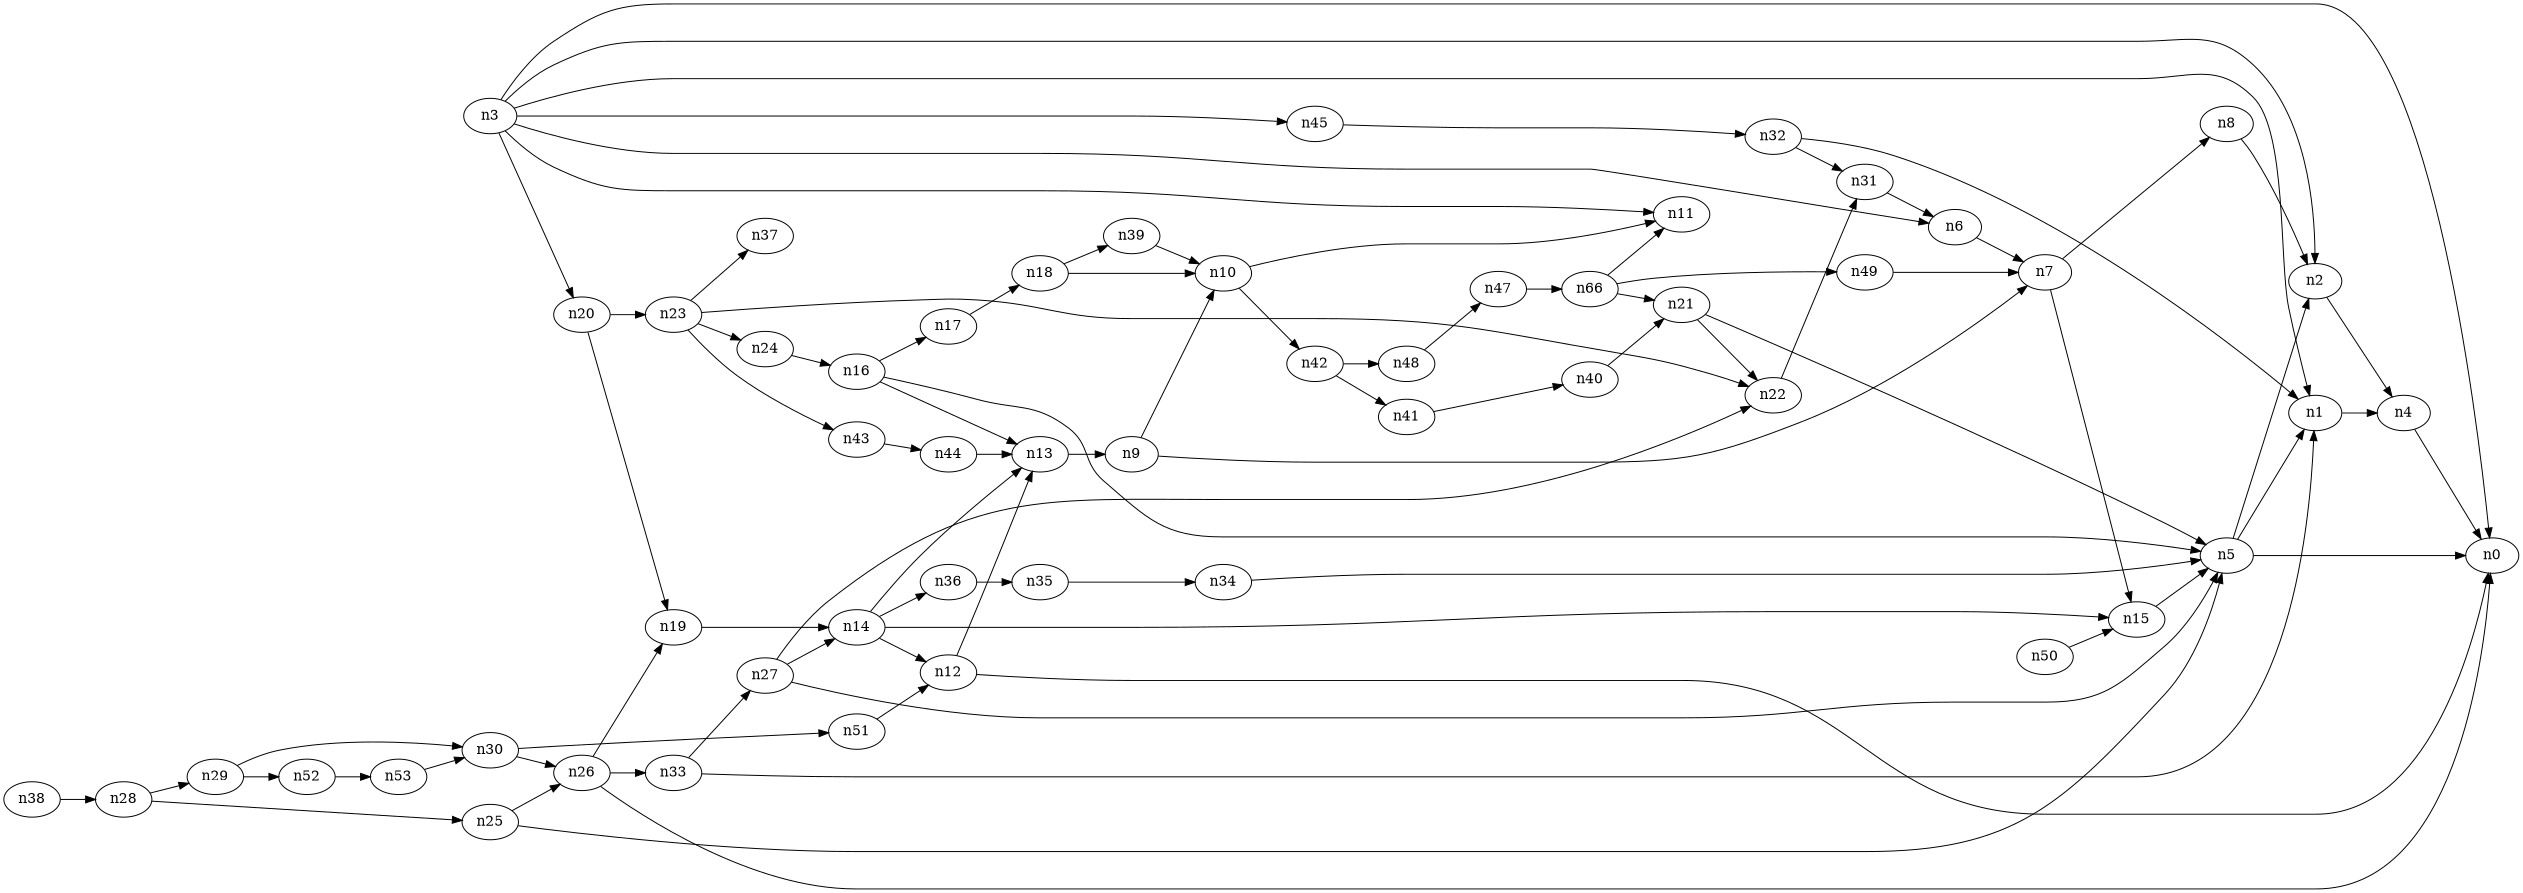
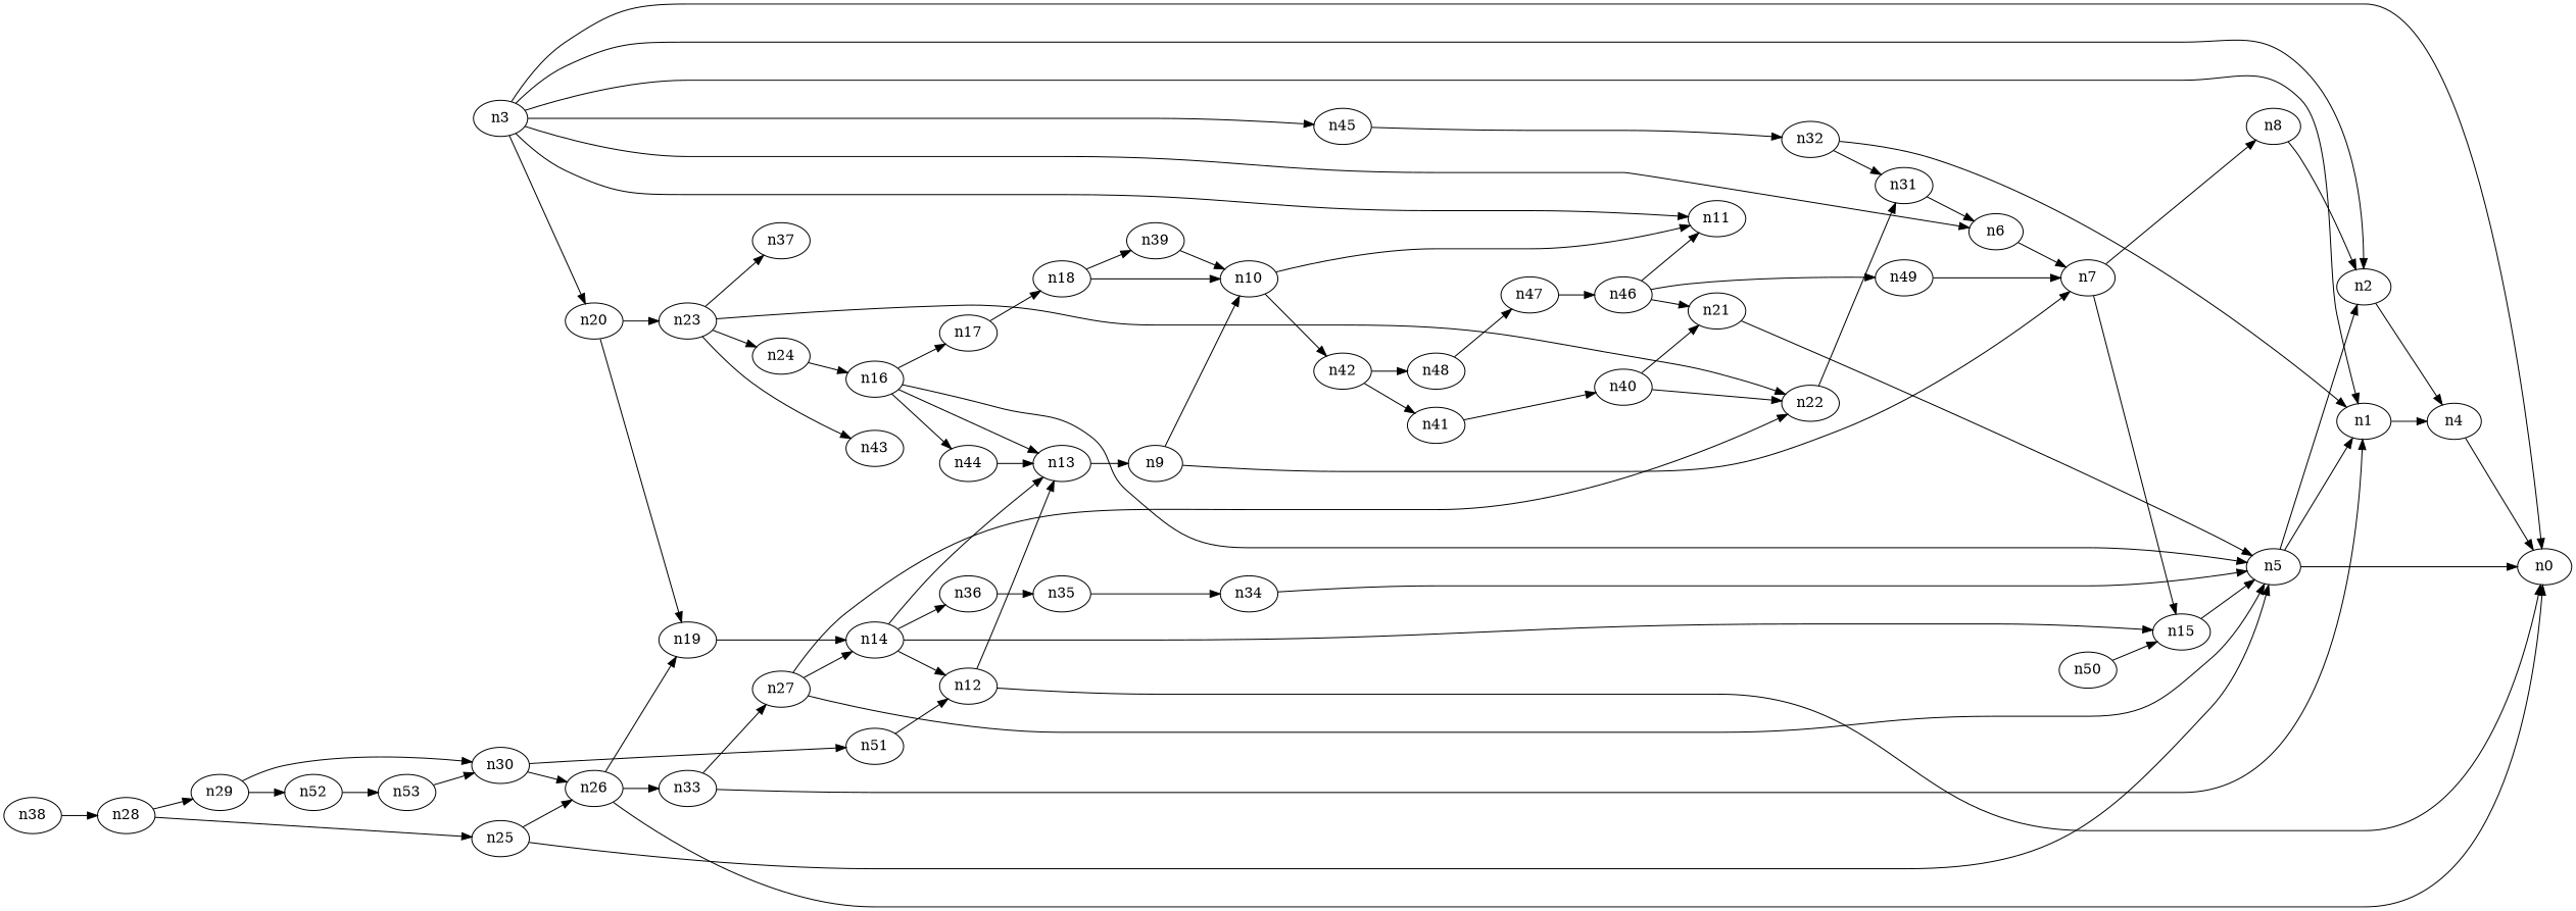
  digraph {
    rankdir=LR
    n1
    n4
    n0
    n2
    n3
    n6
    n11
    n20
    n45
    n7
    n19
    n23
    n32
    n8
    n15
    n21
    n5
    n22
    n14
    n24
    n37
    n43
    n31
    n9
    n10
    n42
    n41
    n48
    n40
    n47
    n12
    n13
    n36
    n35
    n34
    n16
    n17
    n18
    n39
    n44
    n38
    n28
    n25
    n26
    n33
    n27
    n29
    n30
    n52
    n51
    n53
-   n46 [label=n66]
+   n46
    n49
    n50
    n1 -> n4
    n4 -> n0
    n2 -> n4
    n3 -> n1
    n3 -> n0
    n3 -> n2
    n3 -> n6
    n3 -> n11
    n3 -> n20
    n3 -> n45
    n6 -> n7
    n20 -> n19
    n20 -> n23
    n45 -> n32
    n7 -> n8
    n7 -> n15
    n19 -> n14
    n23 -> n22
    n23 -> n24
    n23 -> n37
    n23 -> n43
    n32 -> n1
    n32 -> n31
    n8 -> n2
    n15 -> n5
    n21 -> n5
-   n21 -> n22
+   n40 -> n22
    n5 -> n1
    n5 -> n0
    n5 -> n2
    n22 -> n31
    n14 -> n15
    n14 -> n12
    n14 -> n13
    n14 -> n36
    n24 -> n16
-   n43 -> n44
+   n16 -> n44
    n31 -> n6
    n9 -> n7
    n9 -> n10
    n10 -> n11
    n10 -> n42
    n42 -> n41
    n42 -> n48
    n41 -> n40
    n48 -> n47
    n40 -> n21
    n47 -> n46
    n12 -> n0
    n12 -> n13
    n13 -> n9
    n36 -> n35
    n35 -> n34
    n34 -> n5
    n16 -> n5
    n16 -> n13
    n16 -> n17
    n17 -> n18
    n18 -> n10
    n18 -> n39
    n39 -> n10
    n44 -> n13
    n38 -> n28
    n28 -> n25
    n28 -> n29
    n25 -> n5
    n25 -> n26
    n26 -> n0
    n26 -> n19
    n26 -> n33
    n33 -> n1
    n33 -> n27
    n27 -> n5
    n27 -> n22
    n27 -> n14
    n29 -> n30
    n29 -> n52
    n30 -> n26
    n30 -> n51
    n52 -> n53
    n51 -> n12
    n53 -> n30
    n46 -> n11
    n46 -> n21
    n46 -> n49
    n49 -> n7
    n50 -> n15
  }
